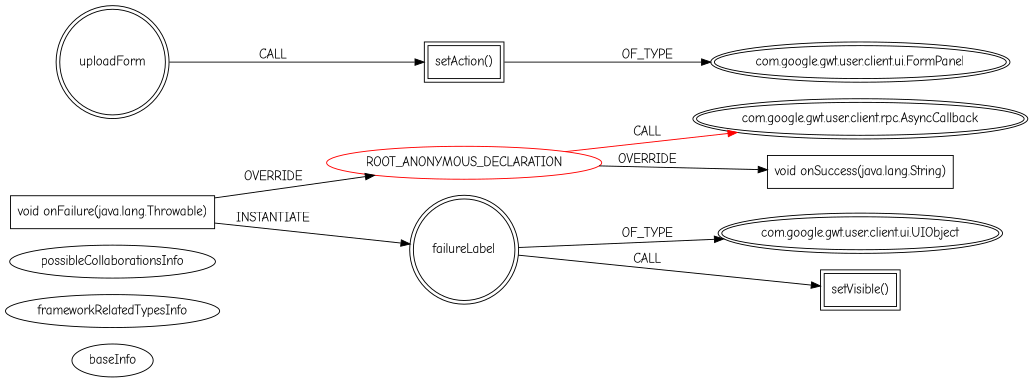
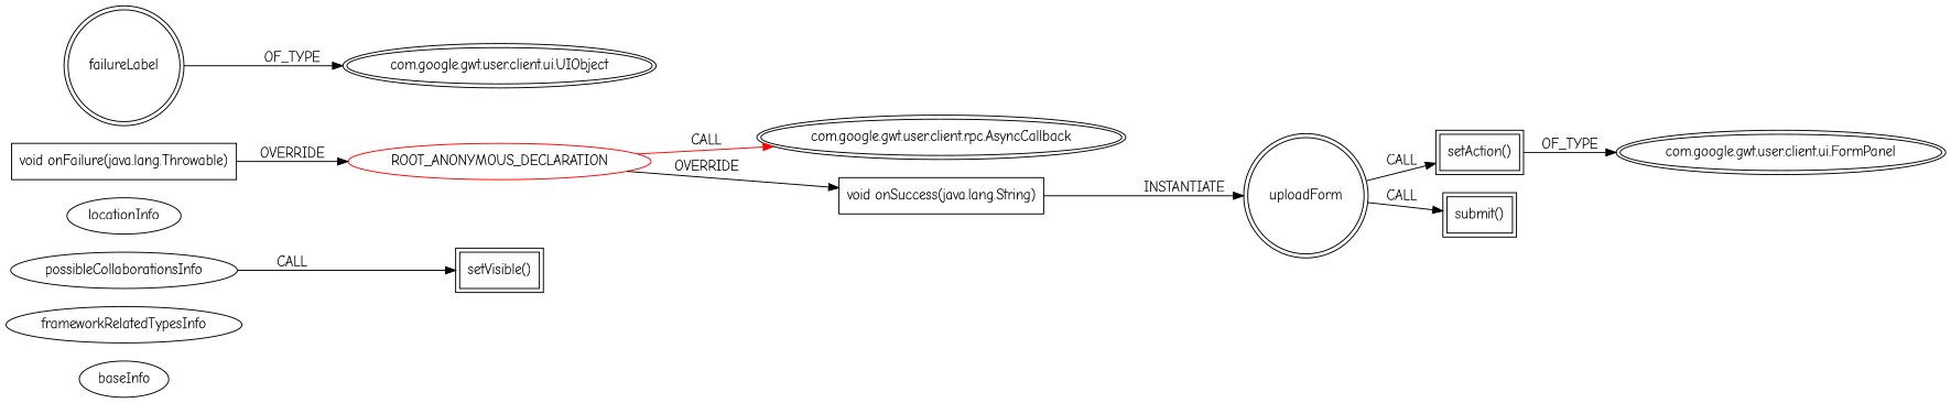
  digraph {
    fontname="Comic Neue"
    rankdir=LR
    node [fontname="Comic Neue" isFrameworkType=true peripheries=2]
    edge [fontname="Comic Neue"]
    baseInfo [category=extension_graph graphId=326 isAnonymous=true possibleRelation=false isFrameworkType="" peripheries=""]
    frameworkRelatedTypesInfo [0="com.google.gwt.user.client.rpc.AsyncCallback" isFrameworkType="" peripheries=""]
    possibleCollaborationsInfo [isFrameworkType="" peripheries=""]
+   locationInfo [contextSignature="void onClick(com.google.gwt.event.dom.client.ClickEvent)" filePath="/Max-Hailperin-MessageBoard/MessageBoard-master/MessageBoard/src/edu/gac/mcs270/messageboard/client/MessageBoard.java" graphId=326 projectName="Max-Hailperin-MessageBoard" isFrameworkType="" peripheries=""]
    n5 [color=red isFrameworkType=false label=ROOT_ANONYMOUS_DECLARATION vertexType=ROOT_ANONYMOUS_DECLARATION peripheries=""]
    n6 [label="com.google.gwt.user.client.rpc.AsyncCallback" vertexType=FRAMEWORK_INTERFACE_TYPE]
    n7 [isFrameworkType=false label="void onSuccess(java.lang.String)" shape=box vertexType=OVERRIDING_METHOD_DECLARATION peripheries=""]
    n8 [label=uploadForm shape=circle vertexType=VARIABLE_EXPRESION]
    n9 [isFrameworkType=false label="void onFailure(java.lang.Throwable)" shape=box vertexType=OVERRIDING_METHOD_DECLARATION peripheries=""]
    n10 [label=failureLabel shape=circle vertexType=VARIABLE_EXPRESION]
    n11 [label="setAction()" shape=box vertexType=INSIDE_CALL]
+   n12 [label="submit()" shape=box vertexType=INSIDE_CALL]
    n13 [label="com.google.gwt.user.client.ui.FormPanel" vertexType=FRAMEWORK_CLASS_TYPE]
    n14 [label="com.google.gwt.user.client.ui.UIObject" vertexType=FRAMEWORK_CLASS_TYPE]
    n15 [label="setVisible()" shape=box vertexType=INSIDE_CALL]
    n5 -> n6 [color=red label=CALL]
    n5 -> n7 [label=OVERRIDE]
+   n7 -> n8 [label=INSTANTIATE]
    n8 -> n11 [label=CALL]
+   n8 -> n12 [label=CALL]
    n9 -> n5 [label=OVERRIDE]
-   n9 -> n10 [label=INSTANTIATE]
    n10 -> n14 [label=OF_TYPE]
-   n10 -> n15 [label=CALL]
+   possibleCollaborationsInfo -> n15 [label=CALL]
    n11 -> n13 [label=OF_TYPE]
  }
